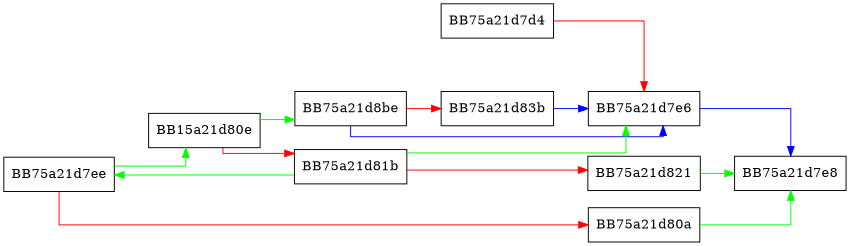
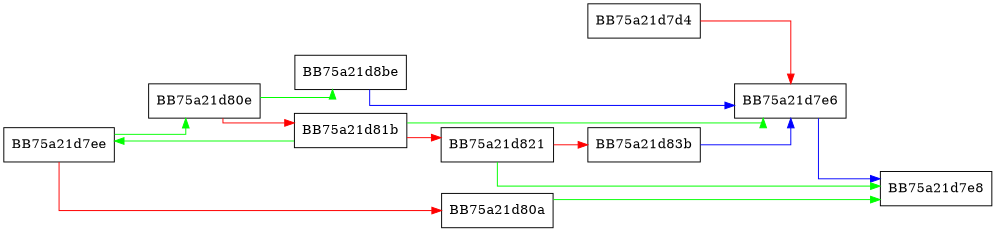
  digraph {
    rankdir=LR
    splines=ortho
    node [shape=box]
    edge [color=green]
    BB75a21d7d4
    BB75a21d7e6
    BB75a21d7ee
-   BB75a21d80e [label=BB15a21d80e]
+   BB75a21d80e
    BB75a21d80a
    BB75a21d7e8
    BB75a21d8be
    BB75a21d81b
    BB75a21d821
    BB75a21d83b
    BB75a21d7d4 -> BB75a21d7e6 [color=red]
    BB75a21d7e6 -> BB75a21d7e8 [color=blue]
    BB75a21d7ee -> BB75a21d80e
    BB75a21d7ee -> BB75a21d80a [color=red]
    BB75a21d80e -> BB75a21d8be
    BB75a21d80e -> BB75a21d81b [color=red]
    BB75a21d80a -> BB75a21d7e8
    BB75a21d8be -> BB75a21d7e6 [color=blue]
    BB75a21d81b -> BB75a21d7e6
    BB75a21d81b -> BB75a21d7ee
    BB75a21d81b -> BB75a21d821 [color=red]
    BB75a21d821 -> BB75a21d7e8
-   BB75a21d8be -> BB75a21d83b [color=red]
+   BB75a21d821 -> BB75a21d83b [color=red]
    BB75a21d83b -> BB75a21d7e6 [color=blue]
  }
